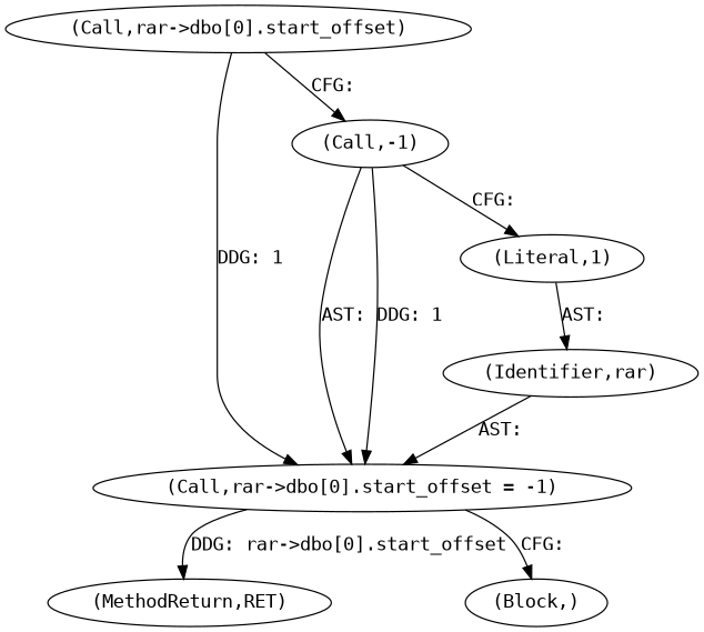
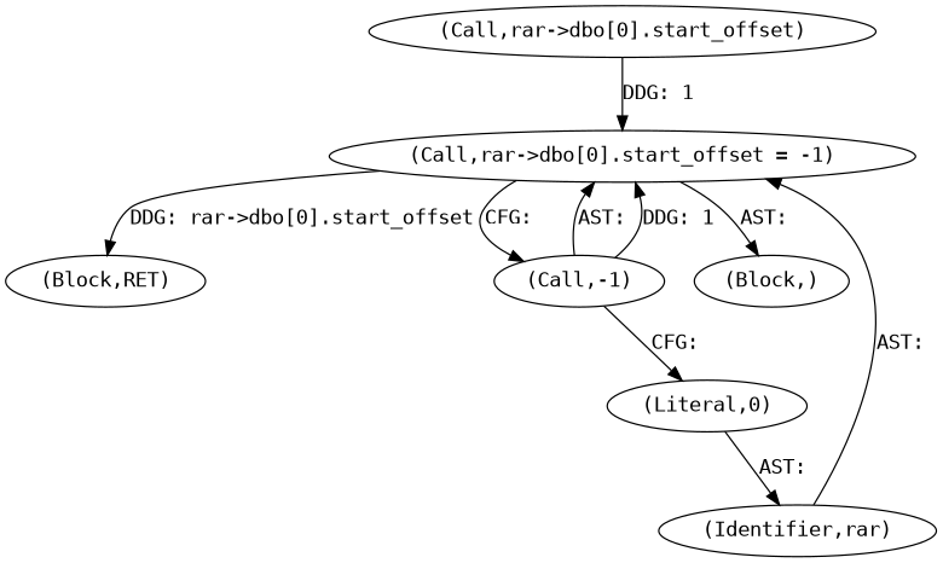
  digraph {
    fontname="DejaVu Sans Mono"
    node [fontname="DejaVu Sans Mono"]
    edge [fontname="DejaVu Sans Mono"]
    n1 [label="(Call,rar->dbo[0].start_offset = -1)"]
    n2 [label="(Call,-1)"]
-   n3 [label="(MethodReturn,RET)"]
+   n3 [label="(Block,RET)"]
    n4 [label="(Block,)"]
-   n5 [label="(Literal,1)"]
+   n5 [label="(Literal,0)"]
    n6 [label="(Identifier,rar)"]
    n7 [label="(Call,rar->dbo[0].start_offset)"]
-   n7 -> n2 [label="CFG: "]
+   n1 -> n2 [label="CFG: "]
    n1 -> n3 [label="DDG: rar->dbo[0].start_offset"]
-   n1 -> n4 [label="CFG: "]
+   n1 -> n4 [label="AST: "]
    n2 -> n1 [label="AST: "]
    n2 -> n1 [label="DDG: 1"]
    n2 -> n5 [label="CFG: "]
    n5 -> n6 [label="AST: "]
    n6 -> n1 [label="AST: "]
    n7 -> n1 [label="DDG: 1"]
  }
